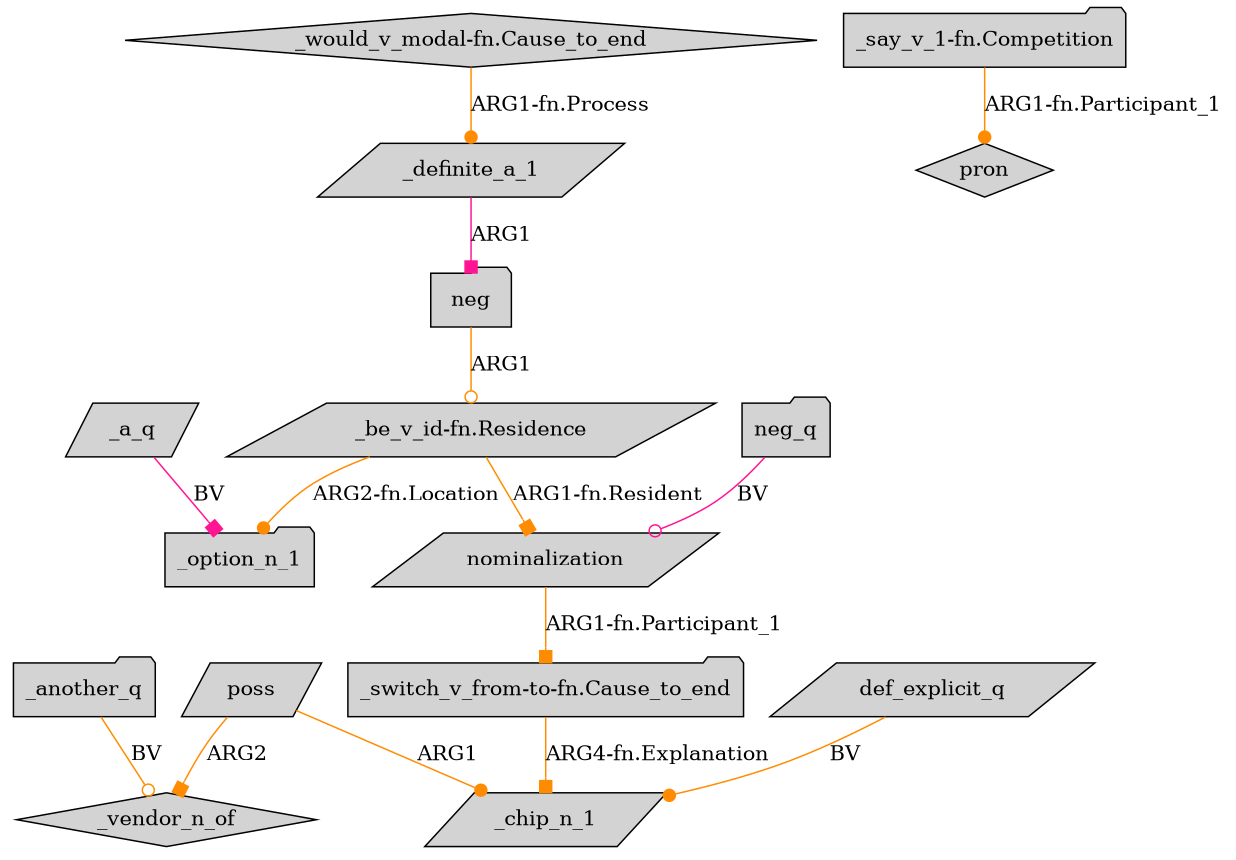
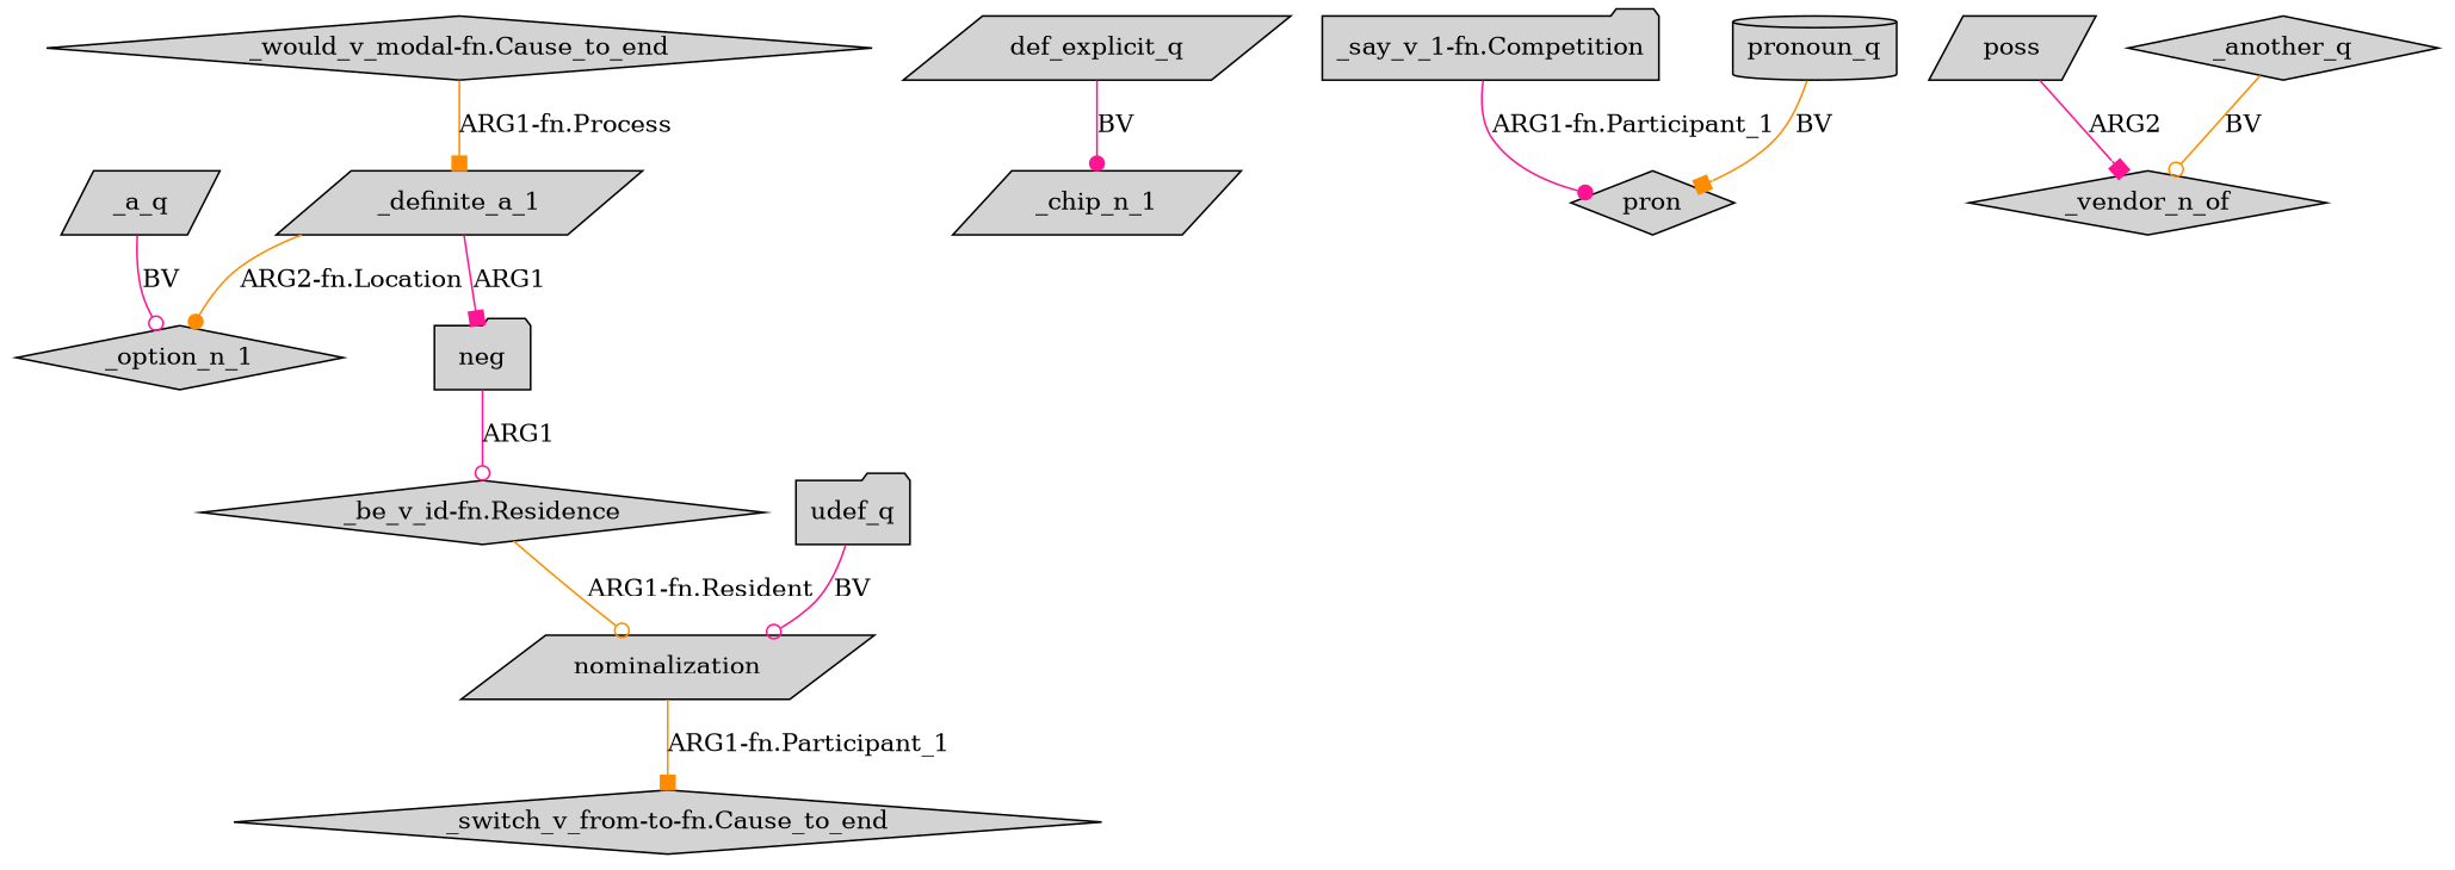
  digraph {
    node [shape=parallelogram style=filled]
    edge [arrowhead=box color=darkorange]
    nominalization
-   "_switch_v_from-to-fn.Cause_to_end" [shape=folder]
+   "_switch_v_from-to-fn.Cause_to_end" [shape=diamond]
    _chip_n_1
    _definite_a_1
    neg [shape=folder]
-   "_be_v_id-fn.Residence"
-   _option_n_1 [shape=folder]
+   "_be_v_id-fn.Residence" [shape=diamond]
+   _option_n_1 [shape=diamond]
    "_say_v_1-fn.Competition" [shape=folder]
    pron [shape=diamond]
    poss
    _vendor_n_of [shape=diamond]
-   _another_q [shape=folder]
+   _another_q [shape=diamond]
    "_would_v_modal-fn.Cause_to_end" [shape=diamond]
    def_explicit_q
-   udef_q [shape=folder label=neg_q]
+   pronoun_q [shape=cylinder]
+   udef_q [shape=folder]
    _a_q
    nominalization -> "_switch_v_from-to-fn.Cause_to_end" [label="ARG1-fn.Participant_1"]
-   "_switch_v_from-to-fn.Cause_to_end" -> _chip_n_1 [label="ARG4-fn.Explanation"]
    _definite_a_1 -> neg [color=deeppink label=ARG1]
-   neg -> "_be_v_id-fn.Residence" [arrowhead=odot label=ARG1]
-   "_be_v_id-fn.Residence" -> nominalization [label="ARG1-fn.Resident"]
-   "_be_v_id-fn.Residence" -> _option_n_1 [arrowhead=dot label="ARG2-fn.Location"]
-   "_say_v_1-fn.Competition" -> pron [arrowhead=dot label="ARG1-fn.Participant_1"]
-   poss -> _chip_n_1 [arrowhead=dot label=ARG1]
-   poss -> _vendor_n_of [label=ARG2]
+   neg -> "_be_v_id-fn.Residence" [arrowhead=odot color=deeppink label=ARG1]
+   "_be_v_id-fn.Residence" -> nominalization [arrowhead=odot label="ARG1-fn.Resident"]
+   _definite_a_1 -> _option_n_1 [arrowhead=dot label="ARG2-fn.Location"]
+   "_say_v_1-fn.Competition" -> pron [arrowhead=dot color=deeppink label="ARG1-fn.Participant_1"]
+   poss -> _vendor_n_of [color=deeppink label=ARG2]
    _another_q -> _vendor_n_of [arrowhead=odot label=BV]
-   "_would_v_modal-fn.Cause_to_end" -> _definite_a_1 [arrowhead=dot label="ARG1-fn.Process"]
-   def_explicit_q -> _chip_n_1 [arrowhead=dot label=BV]
+   "_would_v_modal-fn.Cause_to_end" -> _definite_a_1 [label="ARG1-fn.Process"]
+   def_explicit_q -> _chip_n_1 [arrowhead=dot color=deeppink label=BV]
+   pronoun_q -> pron [label=BV]
    udef_q -> nominalization [arrowhead=odot color=deeppink label=BV]
-   _a_q -> _option_n_1 [color=deeppink label=BV]
+   _a_q -> _option_n_1 [arrowhead=odot color=deeppink label=BV]
  }
